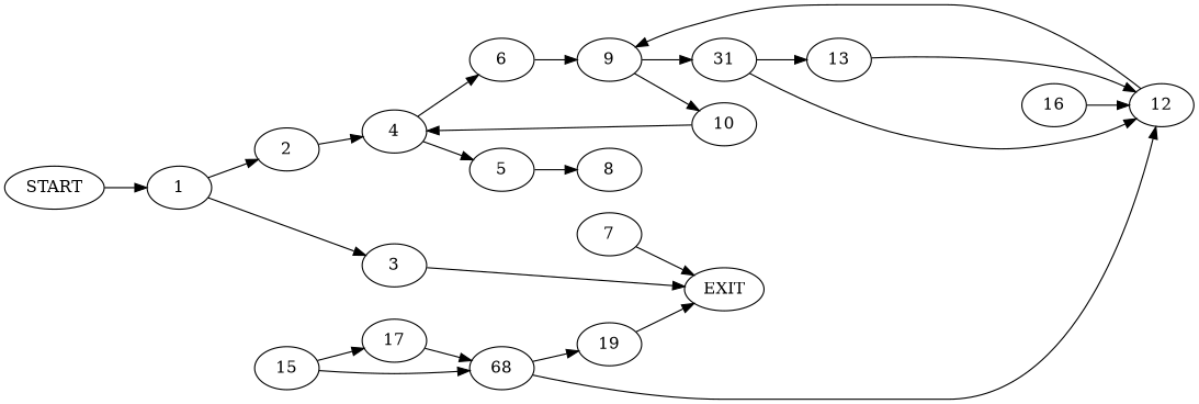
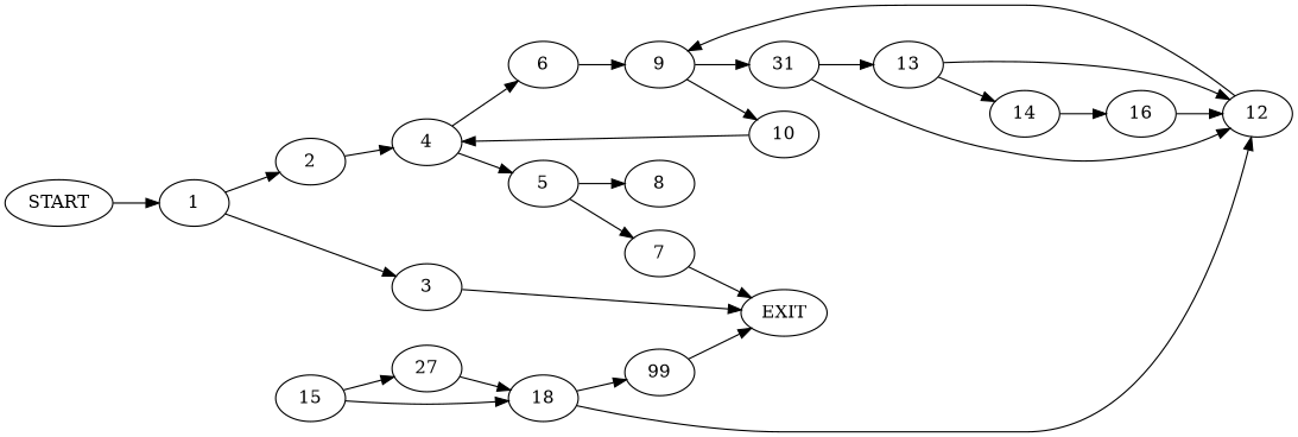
  digraph {
    rankdir=LR
    n1 [label=START]
    1
    2
    3
    n5 [label=EXIT]
    4
    5
    6
    7
    8
    9
    10
    n13 [label=31]
    12
    13
+   14
    16
    15
-   17
-   18 [label=68]
-   19
+   17 [label=27]
+   18
+   19 [label=99]
    n1 -> 1
    1 -> 2
    1 -> 3
    2 -> 4
    3 -> n5
    4 -> 5
    4 -> 6
+   5 -> 7
    5 -> 8
    6 -> 9
    7 -> n5
    9 -> 10
    9 -> n13
    10 -> 4
    n13 -> 12
    n13 -> 13
    12 -> 9
    13 -> 12
+   13 -> 14
+   14 -> 16
    16 -> 12
    15 -> 17
    15 -> 18
    17 -> 18
    18 -> 12
    18 -> 19
    19 -> n5
  }
